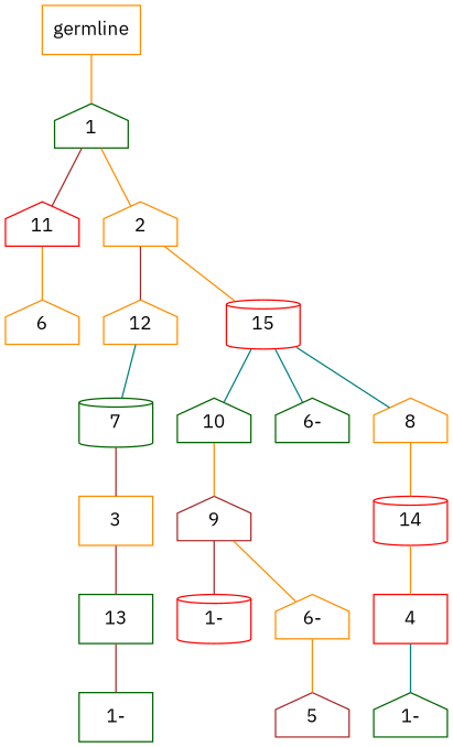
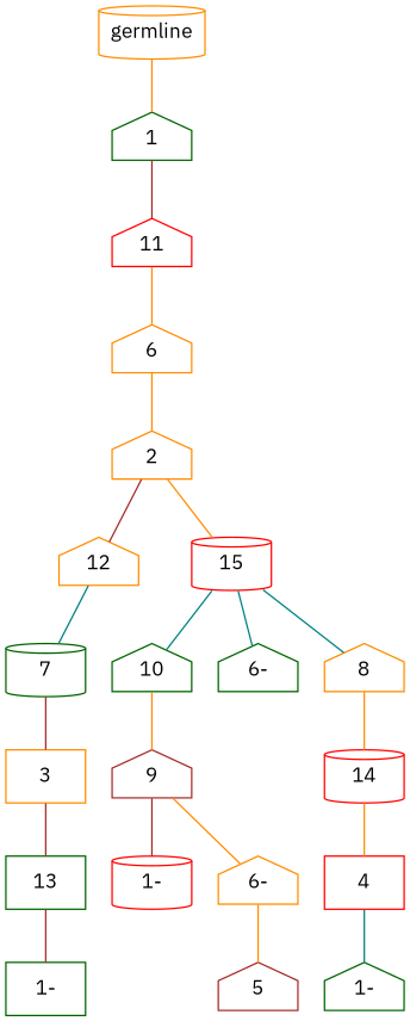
  graph {
    fontname="IBM Plex Sans"
    node [color=darkorange fontname="IBM Plex Sans" shape=house]
    edge [color=darkorange fontname="IBM Plex Sans"]
-   n1 [label=germline shape=box]
+   n1 [label=germline shape=cylinder]
    n2 [color=darkgreen label=1]
    n3 [color=red label=11]
    n4 [label=6]
    n5 [label=2]
    n6 [label=12]
    n7 [color=red label=15 shape=cylinder]
    n8 [color=darkgreen label=7 shape=cylinder]
    n9 [color=darkgreen label=10]
    n10 [color=darkgreen label="6-"]
    n11 [label=8]
    n12 [label=3 shape=box]
    n13 [color=darkgreen label=13 shape=box]
    n14 [color=darkgreen label="1-" shape=box]
    n15 [color=brown label=9]
    n16 [color=red label=14 shape=cylinder]
    n17 [color=red label="1-" shape=cylinder]
    n18 [label="6-"]
    n19 [color=brown label=5]
    n20 [color=red label=4 shape=box]
    n21 [color=darkgreen label="1-"]
    n1 -- n2
    n2 -- n3 [color=brown]
    n3 -- n4
-   n2 -- n5
+   n4 -- n5
    n5 -- n6 [color=brown]
    n5 -- n7
    n6 -- n8 [color=teal]
    n7 -- n9 [color=teal]
    n7 -- n10 [color=teal]
    n7 -- n11 [color=teal]
    n8 -- n12 [color=brown]
    n9 -- n15
    n11 -- n16
    n12 -- n13 [color=brown]
    n13 -- n14 [color=brown]
    n15 -- n17 [color=brown]
    n15 -- n18
    n16 -- n20
    n18 -- n19
    n20 -- n21 [color=teal]
  }
